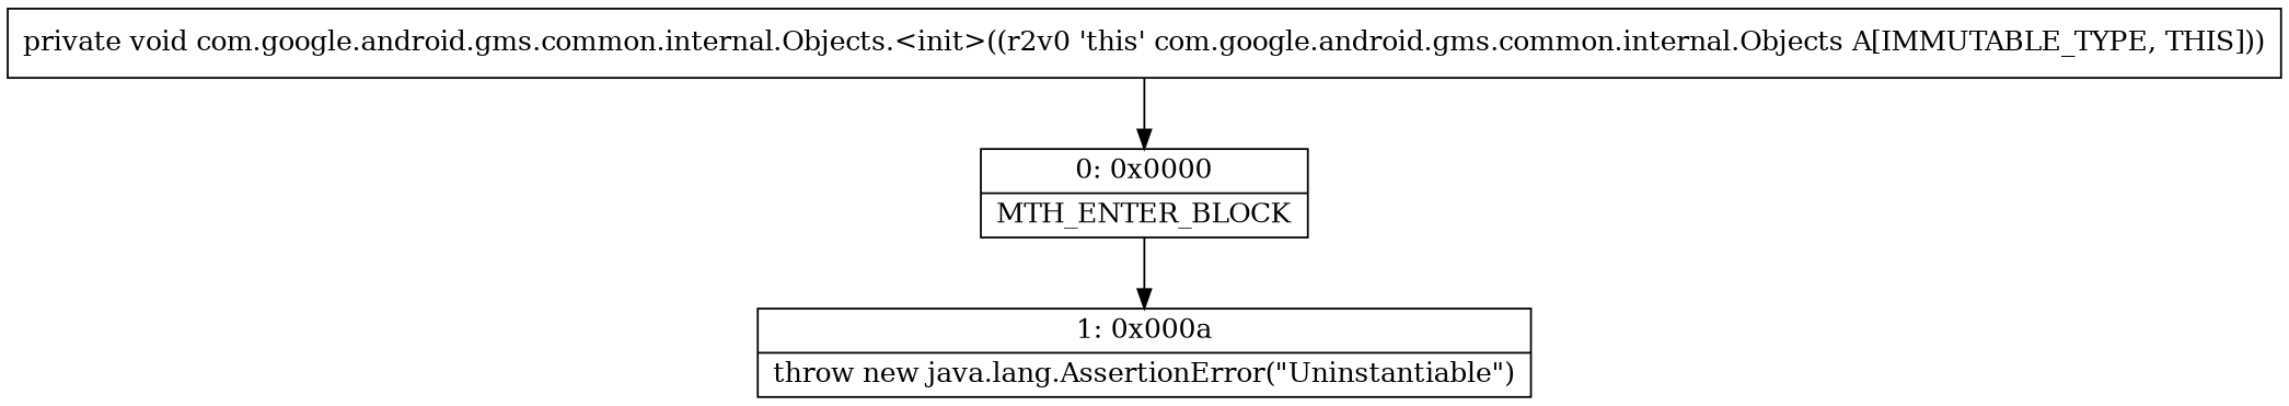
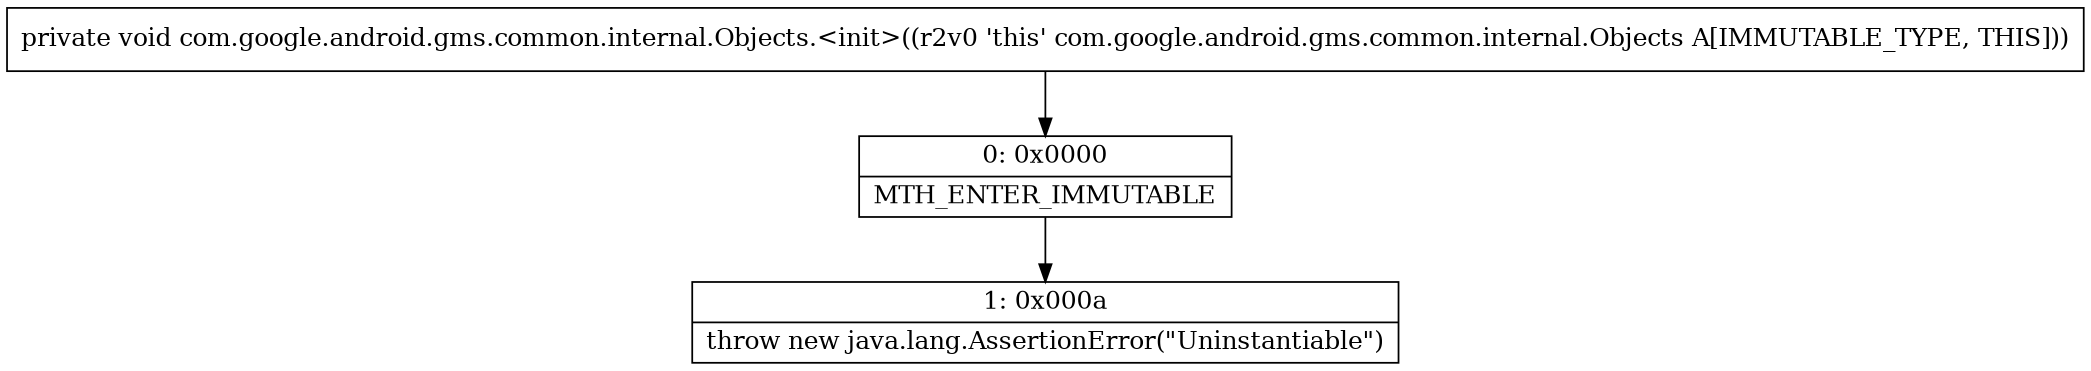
  digraph {
    node [shape=record]
-   n1 [label="{0\:\ 0x0000|MTH_ENTER_BLOCK\l}"]
+   n1 [label="{0\:\ 0x0000|MTH_ENTER_IMMUTABLE\l}"]
    n2 [label="{1\:\ 0x000a|throw new java.lang.AssertionError(\"Uninstantiable\")\l}"]
    n3 [label="{private void com.google.android.gms.common.internal.Objects.\<init\>((r2v0 'this' com.google.android.gms.common.internal.Objects A[IMMUTABLE_TYPE, THIS])) }"]
    n1 -> n2
    n3 -> n1
  }
